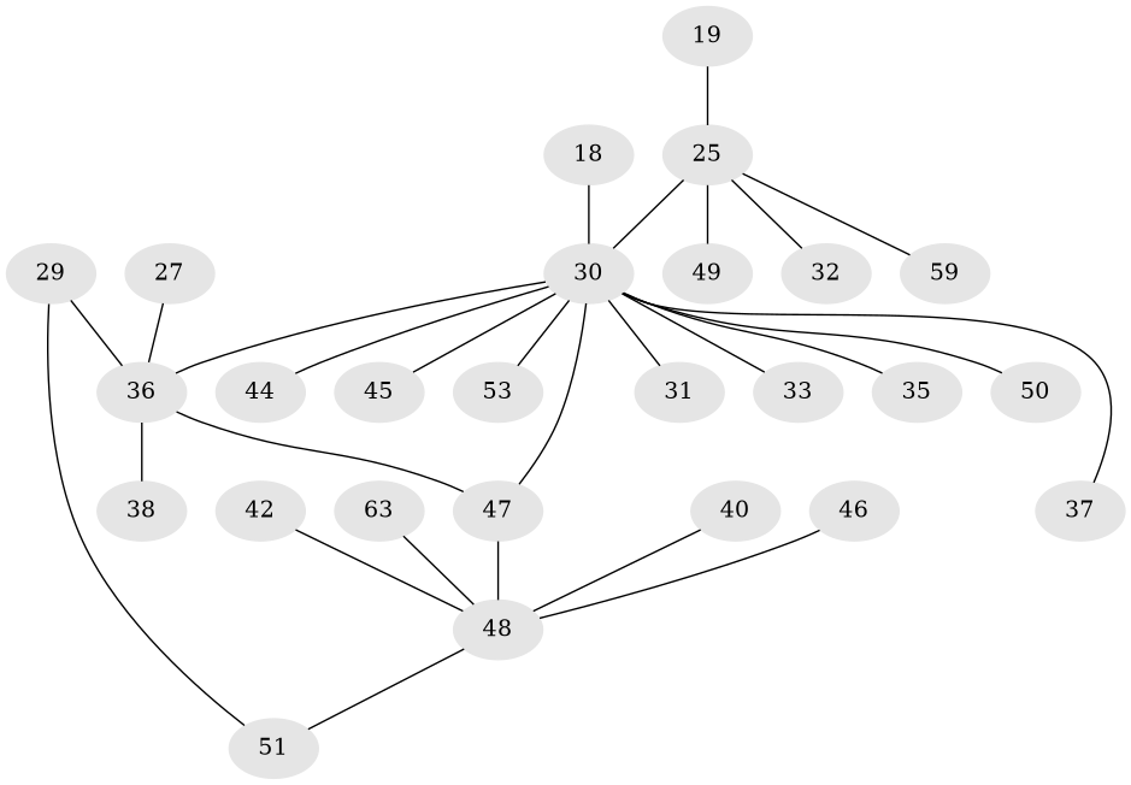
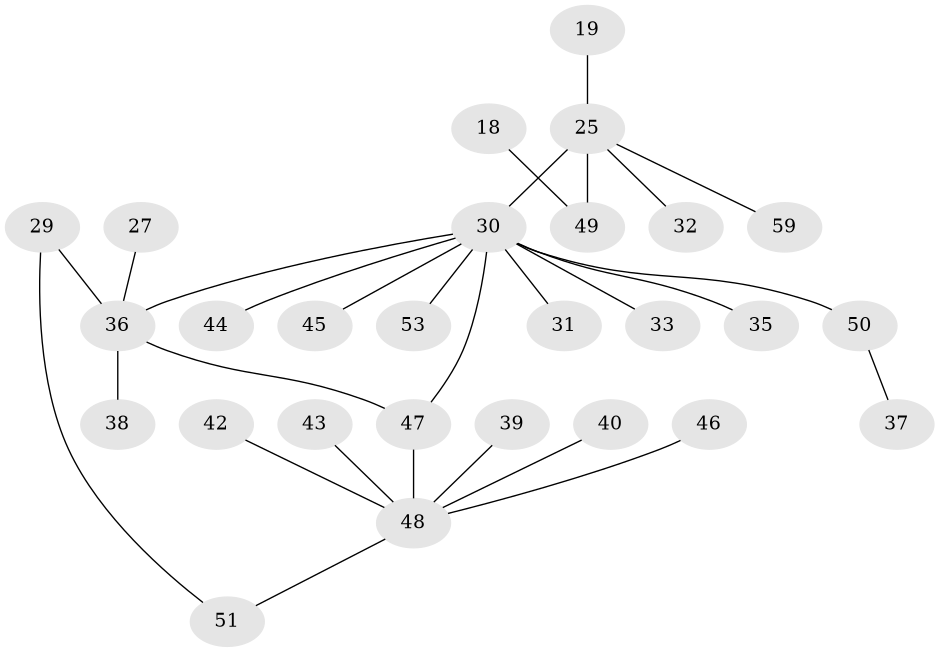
  graph {
    fontname="DejaVu Serif"
    node [color=gray90 fontname="DejaVu Serif" style=filled]
    edge [fontname="DejaVu Serif"]
    30 [super="+13+21+17+9+11+26"]
    36 [super="+28+8+24"]
    31
    33
    35
    37 [super="+34"]
    44
    45
    47 [super="+5"]
    50
    53
    18
    25 [super="+16"]
    49
    n15 [label=32 super="+20"]
    n16 [label=59 super="+10"]
    19
    51 [super="+46"]
    38
    27
    29
    48 [super="+22+32"]
+   39
    40
    n25 [label=46]
    42
-   43 [label=63]
+   43
    30 -- 36
    30 -- 31
    30 -- 33
    30 -- 35
-   30 -- 37
+   50 -- 37
    30 -- 44
    30 -- 45
    30 -- 47 [weight=3]
    30 -- 50
    30 -- 53
    36 -- 47 [weight=3]
    36 -- 38
    47 -- 48 [weight=3]
-   18 -- 30
+   18 -- 49
    25 -- 30 [weight=3]
    25 -- 49
    25 -- n15
    25 -- n16
    19 -- 25
    27 -- 36
    29 -- 36
    29 -- 51
    48 -- 51
+   39 -- 48
    40 -- 48
    n25 -- 48
    42 -- 48
    43 -- 48
  }
